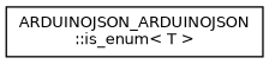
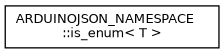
  digraph {
    rankdir=LR
-   n1 [color=black fillcolor=white fontname=Helvetica fontsize=10 height=0.2 label="ARDUINOJSON_ARDUINOJSON\l::is_enum\< T \>" shape=record style=filled width=0.4]
+   n1 [color=black fillcolor=white fontname=Helvetica fontsize=10 height=0.2 label="ARDUINOJSON_NAMESPACE\l::is_enum\< T \>" shape=record style=filled width=0.4]
  }
